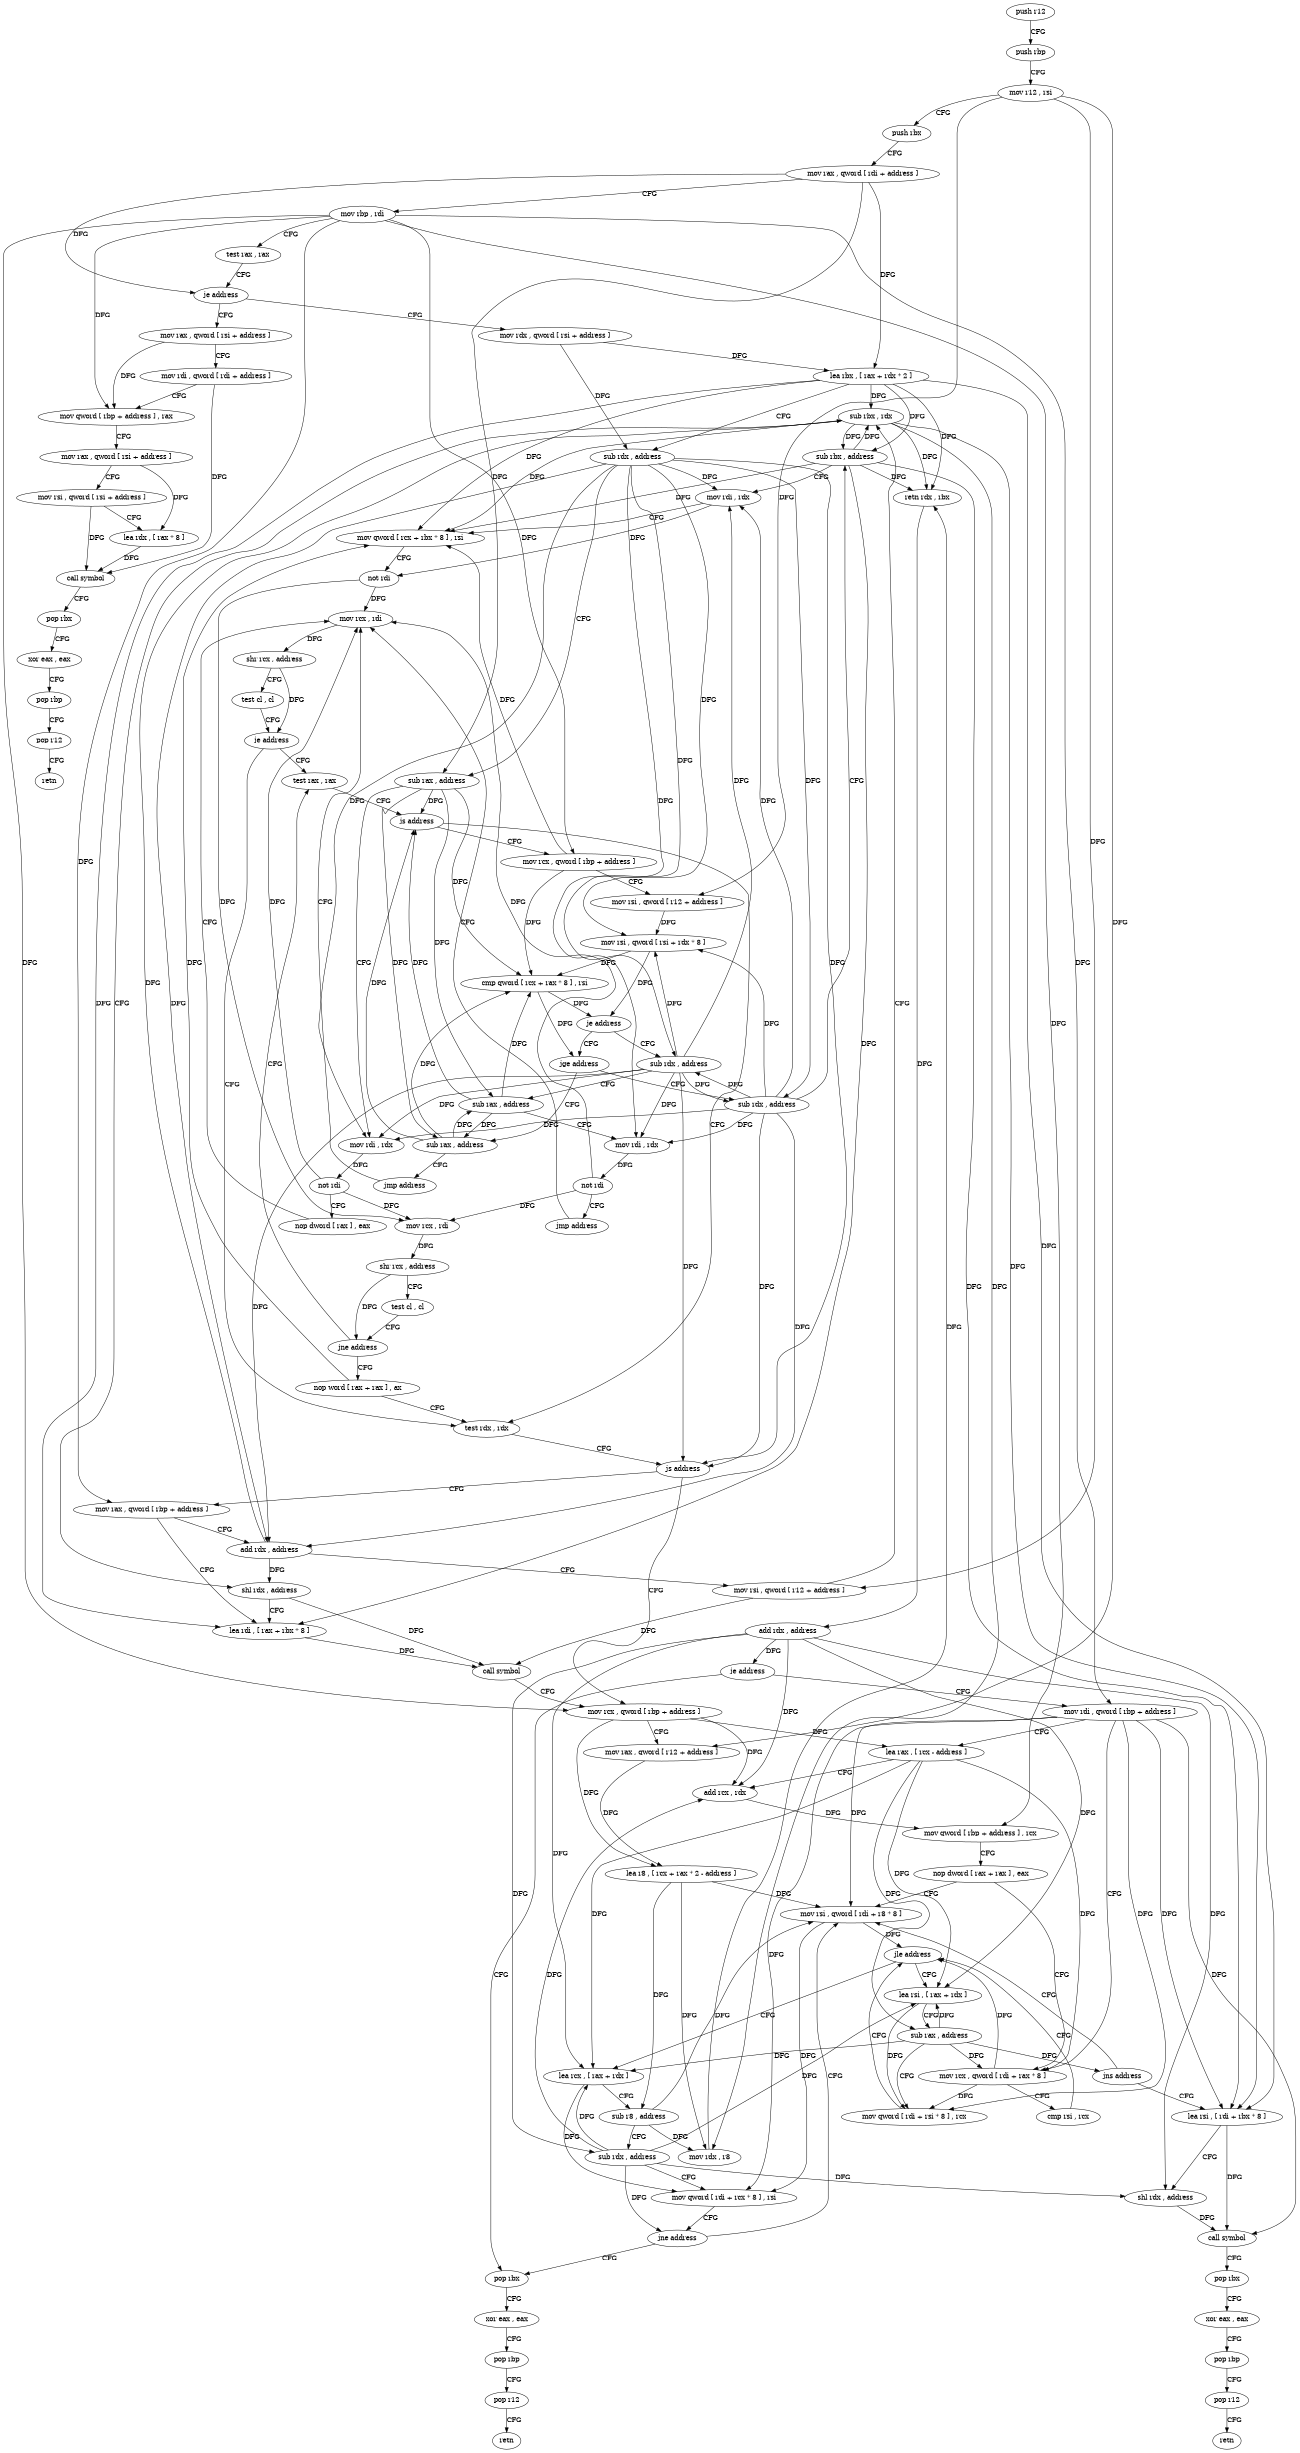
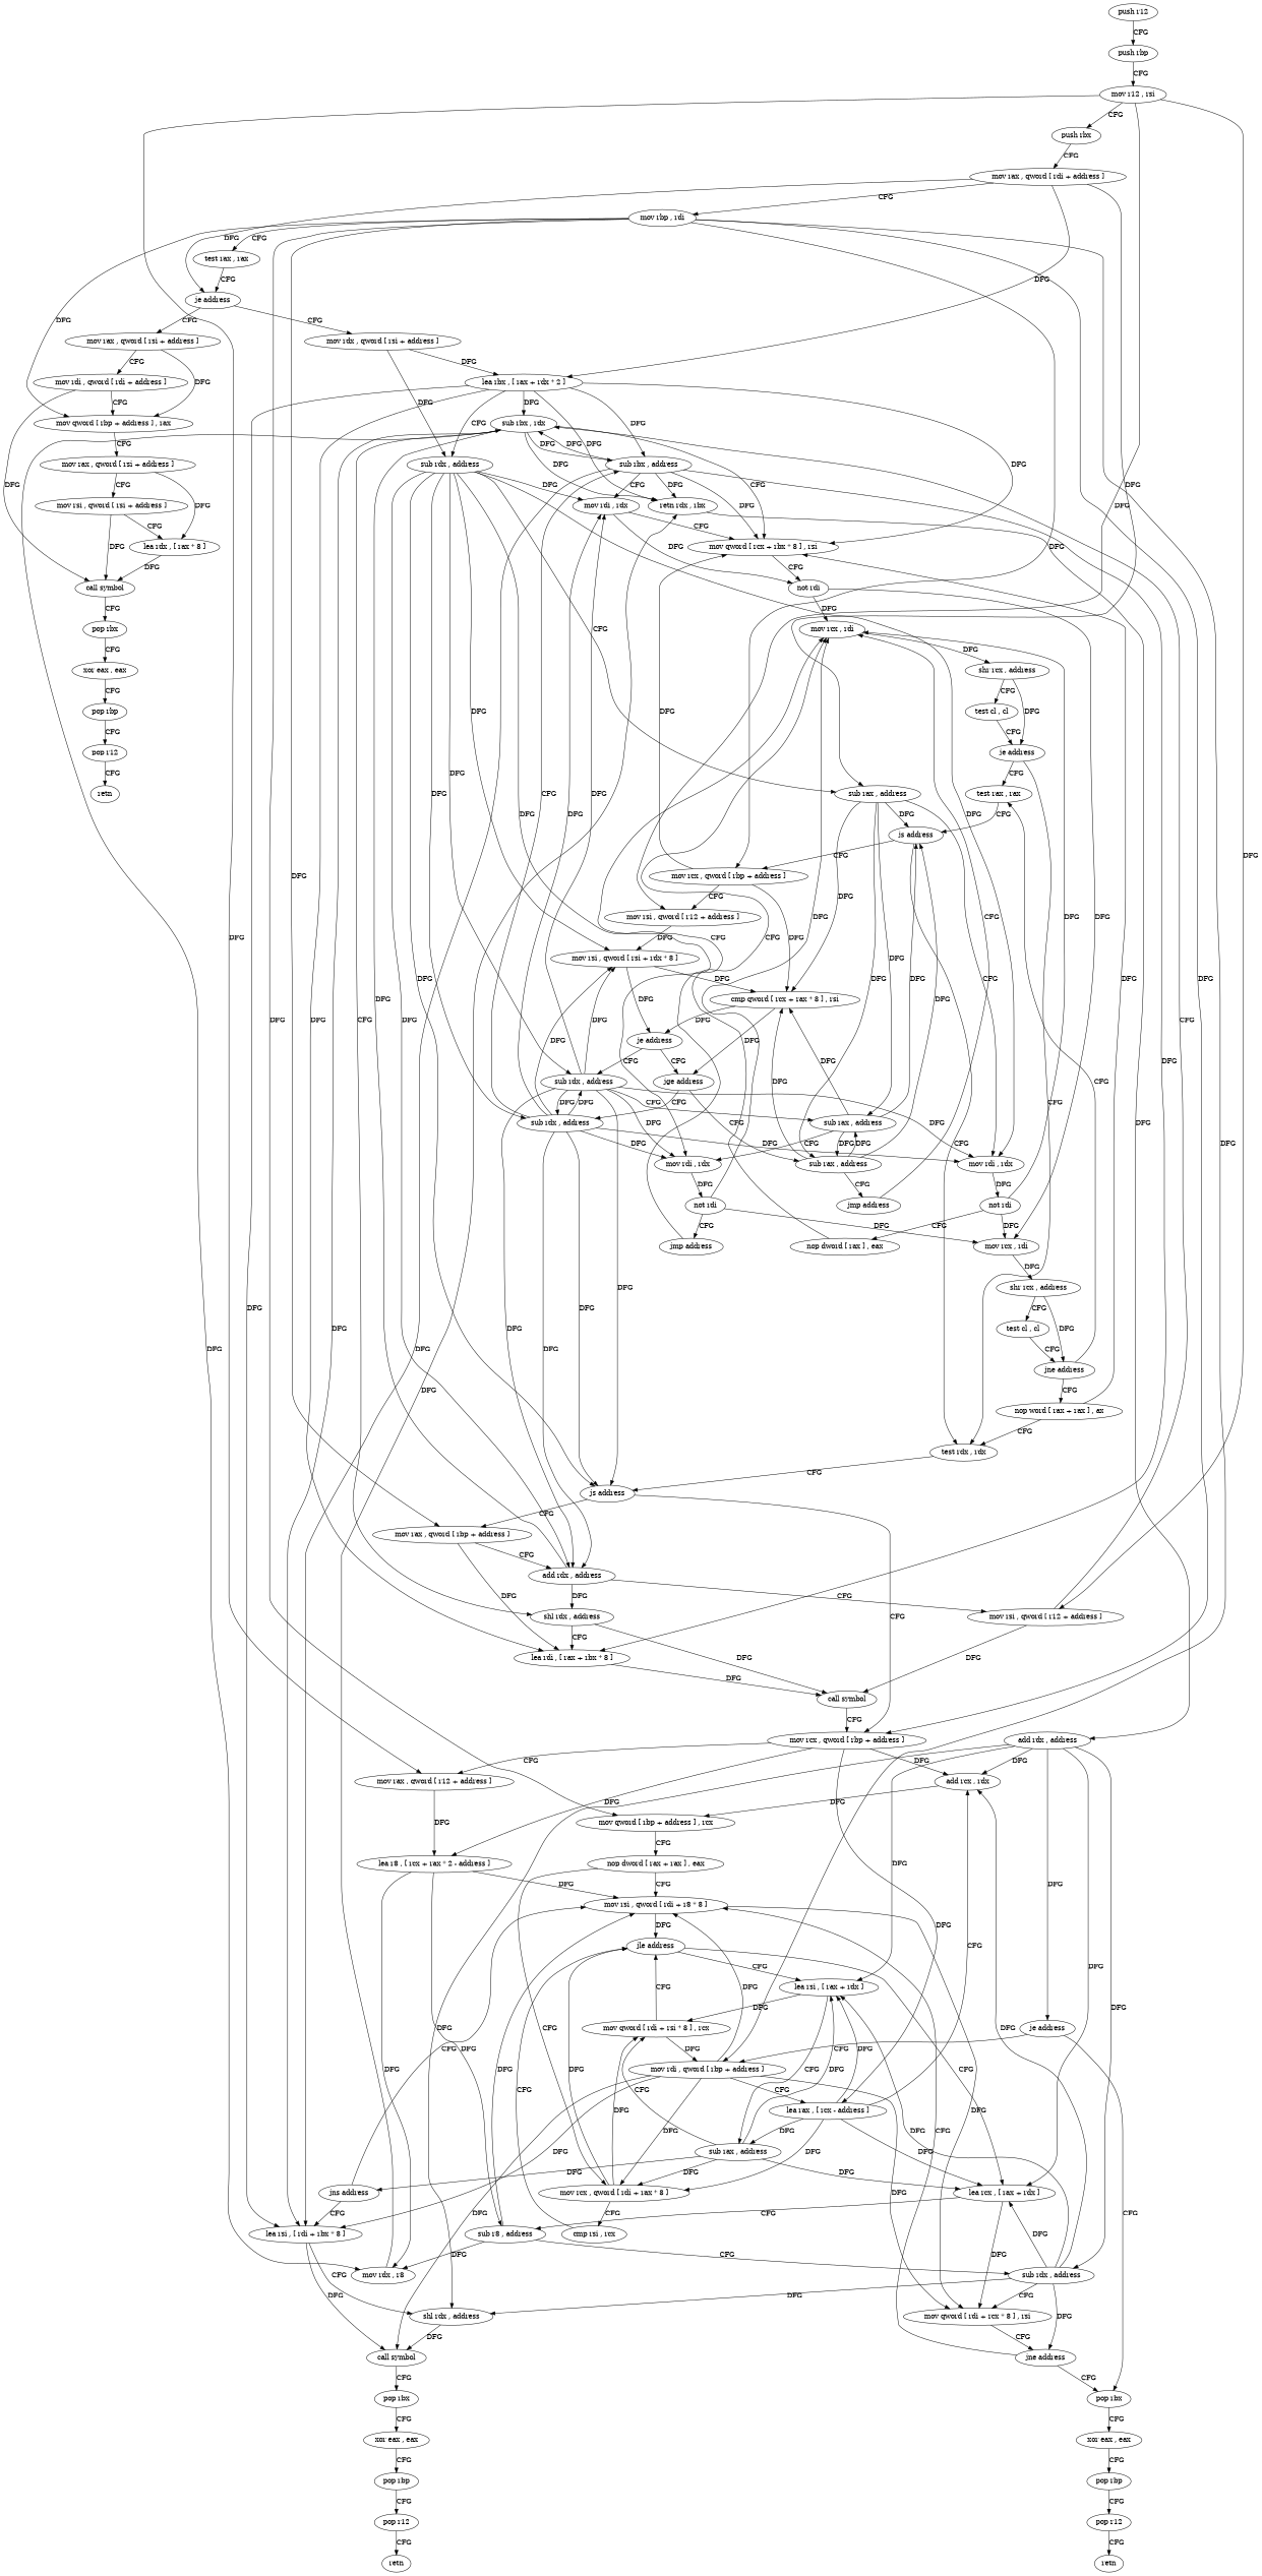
  digraph {
    n1 [label="push r12"]
    n2 [label="push rbp"]
    n3 [label="mov r12 , rsi"]
    n4 [label="push rbx"]
    n5 [label="mov rax , qword [ r12 + address ]"]
    n6 [label="mov rsi , qword [ r12 + address ]"]
    n7 [label="mov rsi , qword [ r12 + address ]"]
    n8 [label="mov rax , qword [ rdi + address ]"]
    n9 [label="lea r8 , [ rcx + rax * 2 - address ]"]
    n10 [label="sub rbx , rdx"]
    n11 [label="call symbol"]
    n12 [label="mov rsi , qword [ rsi + rdx * 8 ]"]
    n13 [label="mov rbp , rdi"]
    n14 [label="je address"]
    n15 [label="lea rbx , [ rax + rdx * 2 ]"]
    n16 [label="sub rax , address"]
    n17 [label="test rax , rax"]
    n18 [label="mov qword [ rbp + address ] , rax"]
    n19 [label="mov rcx , qword [ rbp + address ]"]
    n20 [label="mov rax , qword [ rbp + address ]"]
    n21 [label="mov rcx , qword [ rbp + address ]"]
    n22 [label="mov rdi , qword [ rbp + address ]"]
    n23 [label="mov qword [ rbp + address ] , rcx"]
    n24 [label="mov rax , qword [ rsi + address ]"]
    n25 [label="mov rdx , qword [ rsi + address ]"]
    n26 [label="sub rdx , address"]
    n27 [label="retn rdx , rbx"]
    n28 [label="lea rdi , [ rax + rbx * 8 ]"]
    n29 [label="lea rsi , [ rdi + rbx * 8 ]"]
    n30 [label="sub rbx , address"]
    n31 [label="mov qword [ rcx + rbx * 8 ] , rsi"]
    n32 [label="mov rdi , rdx"]
    n33 [label="js address"]
    n34 [label="cmp qword [ rcx + rax * 8 ] , rsi"]
    n35 [label="sub rax , address"]
    n36 [label="sub rax , address"]
    n37 [label="mov rax , qword [ rsi + address ]"]
    n38 [label="lea rax , [ rcx - address ]"]
    n39 [label="add rcx , rdx"]
    n40 [label="add rdx , address"]
    n41 [label="mov rsi , qword [ rdi + r8 * 8 ]"]
    n42 [label="mov qword [ rdi + rsi * 8 ] , rcx"]
    n43 [label="mov qword [ rdi + rcx * 8 ] , rsi"]
    n44 [label="mov rcx , qword [ rdi + rax * 8 ]"]
    n45 [label="call symbol"]
    n46 [label="nop dword [ rax + rax ] , eax"]
    n47 [label="mov rdi , qword [ rdi + address ]"]
    n48 [label="call symbol"]
    n49 [label="js address"]
    n50 [label="sub rdx , address"]
    n51 [label="mov rdi , rdx"]
    n52 [label="sub rdx , address"]
    n53 [label="mov rdi , rdx"]
    n54 [label="pop rbx"]
    n55 [label="mov rsi , qword [ rsi + address ]"]
    n56 [label="lea rdx , [ rax * 8 ]"]
    n57 [label="xor eax , eax"]
    n58 [label="pop rbp"]
    n59 [label="pop r12"]
    n60 [label=retn]
    n61 [label="add rdx , address"]
    n62 [label="mov rdx , r8"]
    n63 [label="shl rdx , address"]
    n64 [label="shl rdx , address"]
    n65 [label="not rdi"]
    n66 [label="not rdi"]
    n67 [label="je address"]
    n68 [label="not rdi"]
    n69 [label="test rdx , rdx"]
    n70 [label="jge address"]
    n71 [label="jmp address"]
    n72 [label="nop dword [ rax ] , eax"]
    n73 [label="mov rcx , rdi"]
    n74 [label="mov rcx , rdi"]
    n75 [label="shr rcx , address"]
    n76 [label="shr rcx , address"]
    n77 [label="test cl , cl"]
    n78 [label="je address"]
    n79 [label="sub r8 , address"]
    n80 [label="lea rsi , [ rax + rdx ]"]
    n81 [label="lea rcx , [ rax + rdx ]"]
    n82 [label="sub rax , address"]
    n83 [label="test rax , rax"]
    n84 [label="jle address"]
    n85 [label="sub rdx , address"]
    n86 [label="je address"]
    n87 [label="pop rbx"]
    n88 [label="jne address"]
    n89 [label="xor eax , eax"]
    n90 [label="pop rbp"]
    n91 [label="cmp rsi , rcx"]
    n92 [label="pop rbx"]
    n93 [label="pop r12"]
    n94 [label=retn]
    n95 [label="jns address"]
    n96 [label="jmp address"]
    n97 [label="test cl , cl"]
    n98 [label="jne address"]
    n99 [label="nop word [ rax + rax ] , ax"]
    n100 [label="xor eax , eax"]
    n101 [label="pop rbp"]
    n102 [label="pop r12"]
    n103 [label=retn]
    n1 -> n2 [label=CFG]
    n2 -> n3 [label=CFG]
    n3 -> n4 [label=CFG]
    n3 -> n5 [label=DFG]
    n3 -> n6 [label=DFG]
    n3 -> n7 [label=DFG]
    n4 -> n8 [label=CFG]
    n5 -> n9 [label=DFG]
    n6 -> n10 [label=CFG]
    n6 -> n11 [label=DFG]
    n7 -> n12 [label=DFG]
    n8 -> n13 [label=CFG]
    n8 -> n14 [label=DFG]
    n8 -> n15 [label=DFG]
    n8 -> n16 [label=DFG]
    n9 -> n41 [label=DFG]
    n9 -> n62 [label=DFG]
    n9 -> n79 [label=DFG]
    n10 -> n27 [label=DFG]
    n10 -> n29 [label=DFG]
    n10 -> n30 [label=DFG]
-   n10 -> n31 [label=DFG]
+   n10 -> n31 [label=CFG]
    n10 -> n62 [label=DFG]
    n10 -> n63 [label=CFG]
    n11 -> n19 [label=CFG]
    n12 -> n34 [label=DFG]
    n12 -> n67 [label=DFG]
    n13 -> n17 [label=CFG]
    n13 -> n18 [label=DFG]
    n13 -> n19 [label=DFG]
    n13 -> n20 [label=DFG]
    n13 -> n21 [label=DFG]
    n13 -> n22 [label=DFG]
    n13 -> n23 [label=DFG]
    n14 -> n24 [label=CFG]
    n14 -> n25 [label=CFG]
    n15 -> n10 [label=DFG]
    n15 -> n26 [label=CFG]
    n15 -> n27 [label=DFG]
    n15 -> n28 [label=DFG]
    n15 -> n29 [label=DFG]
    n15 -> n30 [label=DFG]
    n15 -> n31 [label=DFG]
    n16 -> n32 [label=CFG]
    n16 -> n33 [label=DFG]
    n16 -> n34 [label=DFG]
    n16 -> n35 [label=DFG]
    n16 -> n36 [label=DFG]
    n17 -> n14 [label=CFG]
    n18 -> n37 [label=CFG]
    n19 -> n5 [label=CFG]
    n19 -> n9 [label=DFG]
    n19 -> n38 [label=DFG]
    n19 -> n39 [label=DFG]
-   n20 -> n28 [label=CFG]
+   n20 -> n28 [label=DFG]
    n20 -> n40 [label=CFG]
    n21 -> n7 [label=CFG]
    n21 -> n31 [label=DFG]
    n21 -> n34 [label=DFG]
    n22 -> n29 [label=DFG]
    n22 -> n38 [label=CFG]
    n22 -> n41 [label=DFG]
-   n22 -> n42 [label=DFG]
+   n42 -> n22 [label=DFG]
    n22 -> n43 [label=DFG]
-   n22 -> n44 [label=CFG]
+   n22 -> n44 [label=DFG]
    n22 -> n45 [label=DFG]
    n23 -> n46 [label=CFG]
    n24 -> n18 [label=DFG]
    n24 -> n47 [label=CFG]
    n25 -> n15 [label=DFG]
    n25 -> n26 [label=DFG]
    n26 -> n12 [label=DFG]
    n26 -> n16 [label=CFG]
    n26 -> n32 [label=DFG]
    n26 -> n40 [label=DFG]
    n26 -> n49 [label=DFG]
    n26 -> n50 [label=DFG]
    n26 -> n51 [label=DFG]
    n26 -> n52 [label=DFG]
    n26 -> n53 [label=DFG]
    n27 -> n61 [label=DFG]
    n28 -> n11 [label=DFG]
    n29 -> n45 [label=DFG]
    n29 -> n64 [label=CFG]
    n30 -> n10 [label=DFG]
    n30 -> n27 [label=DFG]
    n30 -> n28 [label=DFG]
    n30 -> n29 [label=DFG]
    n30 -> n31 [label=DFG]
    n30 -> n53 [label=CFG]
    n31 -> n65 [label=CFG]
    n32 -> n66 [label=DFG]
    n33 -> n21 [label=CFG]
    n33 -> n69 [label=CFG]
    n34 -> n67 [label=DFG]
    n34 -> n70 [label=DFG]
    n35 -> n33 [label=DFG]
    n35 -> n34 [label=DFG]
    n35 -> n36 [label=DFG]
    n35 -> n51 [label=CFG]
    n36 -> n33 [label=DFG]
    n36 -> n34 [label=DFG]
    n36 -> n35 [label=DFG]
    n36 -> n71 [label=CFG]
    n37 -> n55 [label=CFG]
    n37 -> n56 [label=DFG]
    n38 -> n39 [label=CFG]
    n38 -> n44 [label=DFG]
    n38 -> n80 [label=DFG]
    n38 -> n81 [label=DFG]
    n38 -> n82 [label=DFG]
    n39 -> n23 [label=DFG]
    n40 -> n6 [label=CFG]
    n40 -> n10 [label=DFG]
    n40 -> n63 [label=DFG]
    n41 -> n43 [label=DFG]
    n41 -> n84 [label=DFG]
    n42 -> n84 [label=CFG]
    n43 -> n88 [label=CFG]
    n44 -> n42 [label=DFG]
    n44 -> n84 [label=DFG]
    n44 -> n91 [label=CFG]
    n45 -> n92 [label=CFG]
    n46 -> n41 [label=CFG]
    n46 -> n44 [label=CFG]
    n47 -> n18 [label=CFG]
    n47 -> n48 [label=DFG]
    n48 -> n54 [label=CFG]
    n49 -> n19 [label=CFG]
    n49 -> n20 [label=CFG]
    n50 -> n12 [label=DFG]
    n50 -> n32 [label=DFG]
    n50 -> n35 [label=CFG]
    n50 -> n40 [label=DFG]
    n50 -> n49 [label=DFG]
    n50 -> n51 [label=DFG]
    n50 -> n52 [label=DFG]
    n50 -> n53 [label=DFG]
    n51 -> n68 [label=DFG]
    n52 -> n12 [label=DFG]
    n52 -> n30 [label=CFG]
    n52 -> n32 [label=DFG]
    n52 -> n40 [label=DFG]
    n52 -> n49 [label=DFG]
    n52 -> n50 [label=DFG]
    n52 -> n51 [label=DFG]
    n52 -> n53 [label=DFG]
    n53 -> n31 [label=CFG]
    n53 -> n65 [label=DFG]
    n54 -> n57 [label=CFG]
    n55 -> n48 [label=DFG]
    n55 -> n56 [label=CFG]
    n56 -> n48 [label=DFG]
    n57 -> n58 [label=CFG]
    n58 -> n59 [label=CFG]
    n59 -> n60 [label=CFG]
    n61 -> n39 [label=DFG]
    n61 -> n64 [label=DFG]
    n61 -> n80 [label=DFG]
    n61 -> n81 [label=DFG]
    n61 -> n85 [label=DFG]
    n61 -> n86 [label=DFG]
    n62 -> n27 [label=DFG]
    n63 -> n11 [label=DFG]
    n63 -> n28 [label=CFG]
    n64 -> n45 [label=DFG]
    n65 -> n73 [label=DFG]
    n65 -> n74 [label=DFG]
    n66 -> n72 [label=CFG]
    n66 -> n73 [label=DFG]
    n66 -> n74 [label=DFG]
    n67 -> n50 [label=CFG]
    n67 -> n70 [label=CFG]
    n68 -> n73 [label=DFG]
    n68 -> n74 [label=DFG]
    n68 -> n96 [label=CFG]
    n69 -> n49 [label=CFG]
    n70 -> n36 [label=CFG]
    n70 -> n52 [label=CFG]
    n71 -> n73 [label=CFG]
    n72 -> n73 [label=CFG]
    n73 -> n75 [label=DFG]
    n74 -> n76 [label=DFG]
    n75 -> n77 [label=CFG]
    n75 -> n78 [label=DFG]
    n76 -> n97 [label=CFG]
    n76 -> n98 [label=DFG]
    n77 -> n78 [label=CFG]
    n78 -> n69 [label=CFG]
    n78 -> n83 [label=CFG]
    n79 -> n41 [label=DFG]
    n79 -> n62 [label=DFG]
    n79 -> n85 [label=CFG]
    n80 -> n42 [label=DFG]
    n80 -> n82 [label=CFG]
    n81 -> n43 [label=DFG]
    n81 -> n79 [label=CFG]
    n82 -> n42 [label=CFG]
    n82 -> n44 [label=DFG]
    n82 -> n80 [label=DFG]
    n82 -> n81 [label=DFG]
    n82 -> n95 [label=DFG]
    n83 -> n33 [label=CFG]
    n84 -> n80 [label=CFG]
    n84 -> n81 [label=CFG]
    n85 -> n39 [label=DFG]
    n85 -> n43 [label=CFG]
    n85 -> n64 [label=DFG]
    n85 -> n80 [label=DFG]
    n85 -> n81 [label=DFG]
    n85 -> n88 [label=DFG]
    n86 -> n22 [label=CFG]
    n86 -> n87 [label=CFG]
    n87 -> n89 [label=CFG]
    n88 -> n41 [label=CFG]
    n88 -> n87 [label=CFG]
    n89 -> n90 [label=CFG]
    n90 -> n93 [label=CFG]
    n91 -> n84 [label=CFG]
    n92 -> n100 [label=CFG]
    n93 -> n94 [label=CFG]
    n95 -> n29 [label=CFG]
    n95 -> n41 [label=CFG]
    n96 -> n73 [label=CFG]
    n97 -> n98 [label=CFG]
    n98 -> n83 [label=CFG]
    n98 -> n99 [label=CFG]
    n99 -> n31 [label=DFG]
    n99 -> n69 [label=CFG]
    n100 -> n101 [label=CFG]
    n101 -> n102 [label=CFG]
    n102 -> n103 [label=CFG]
  }
